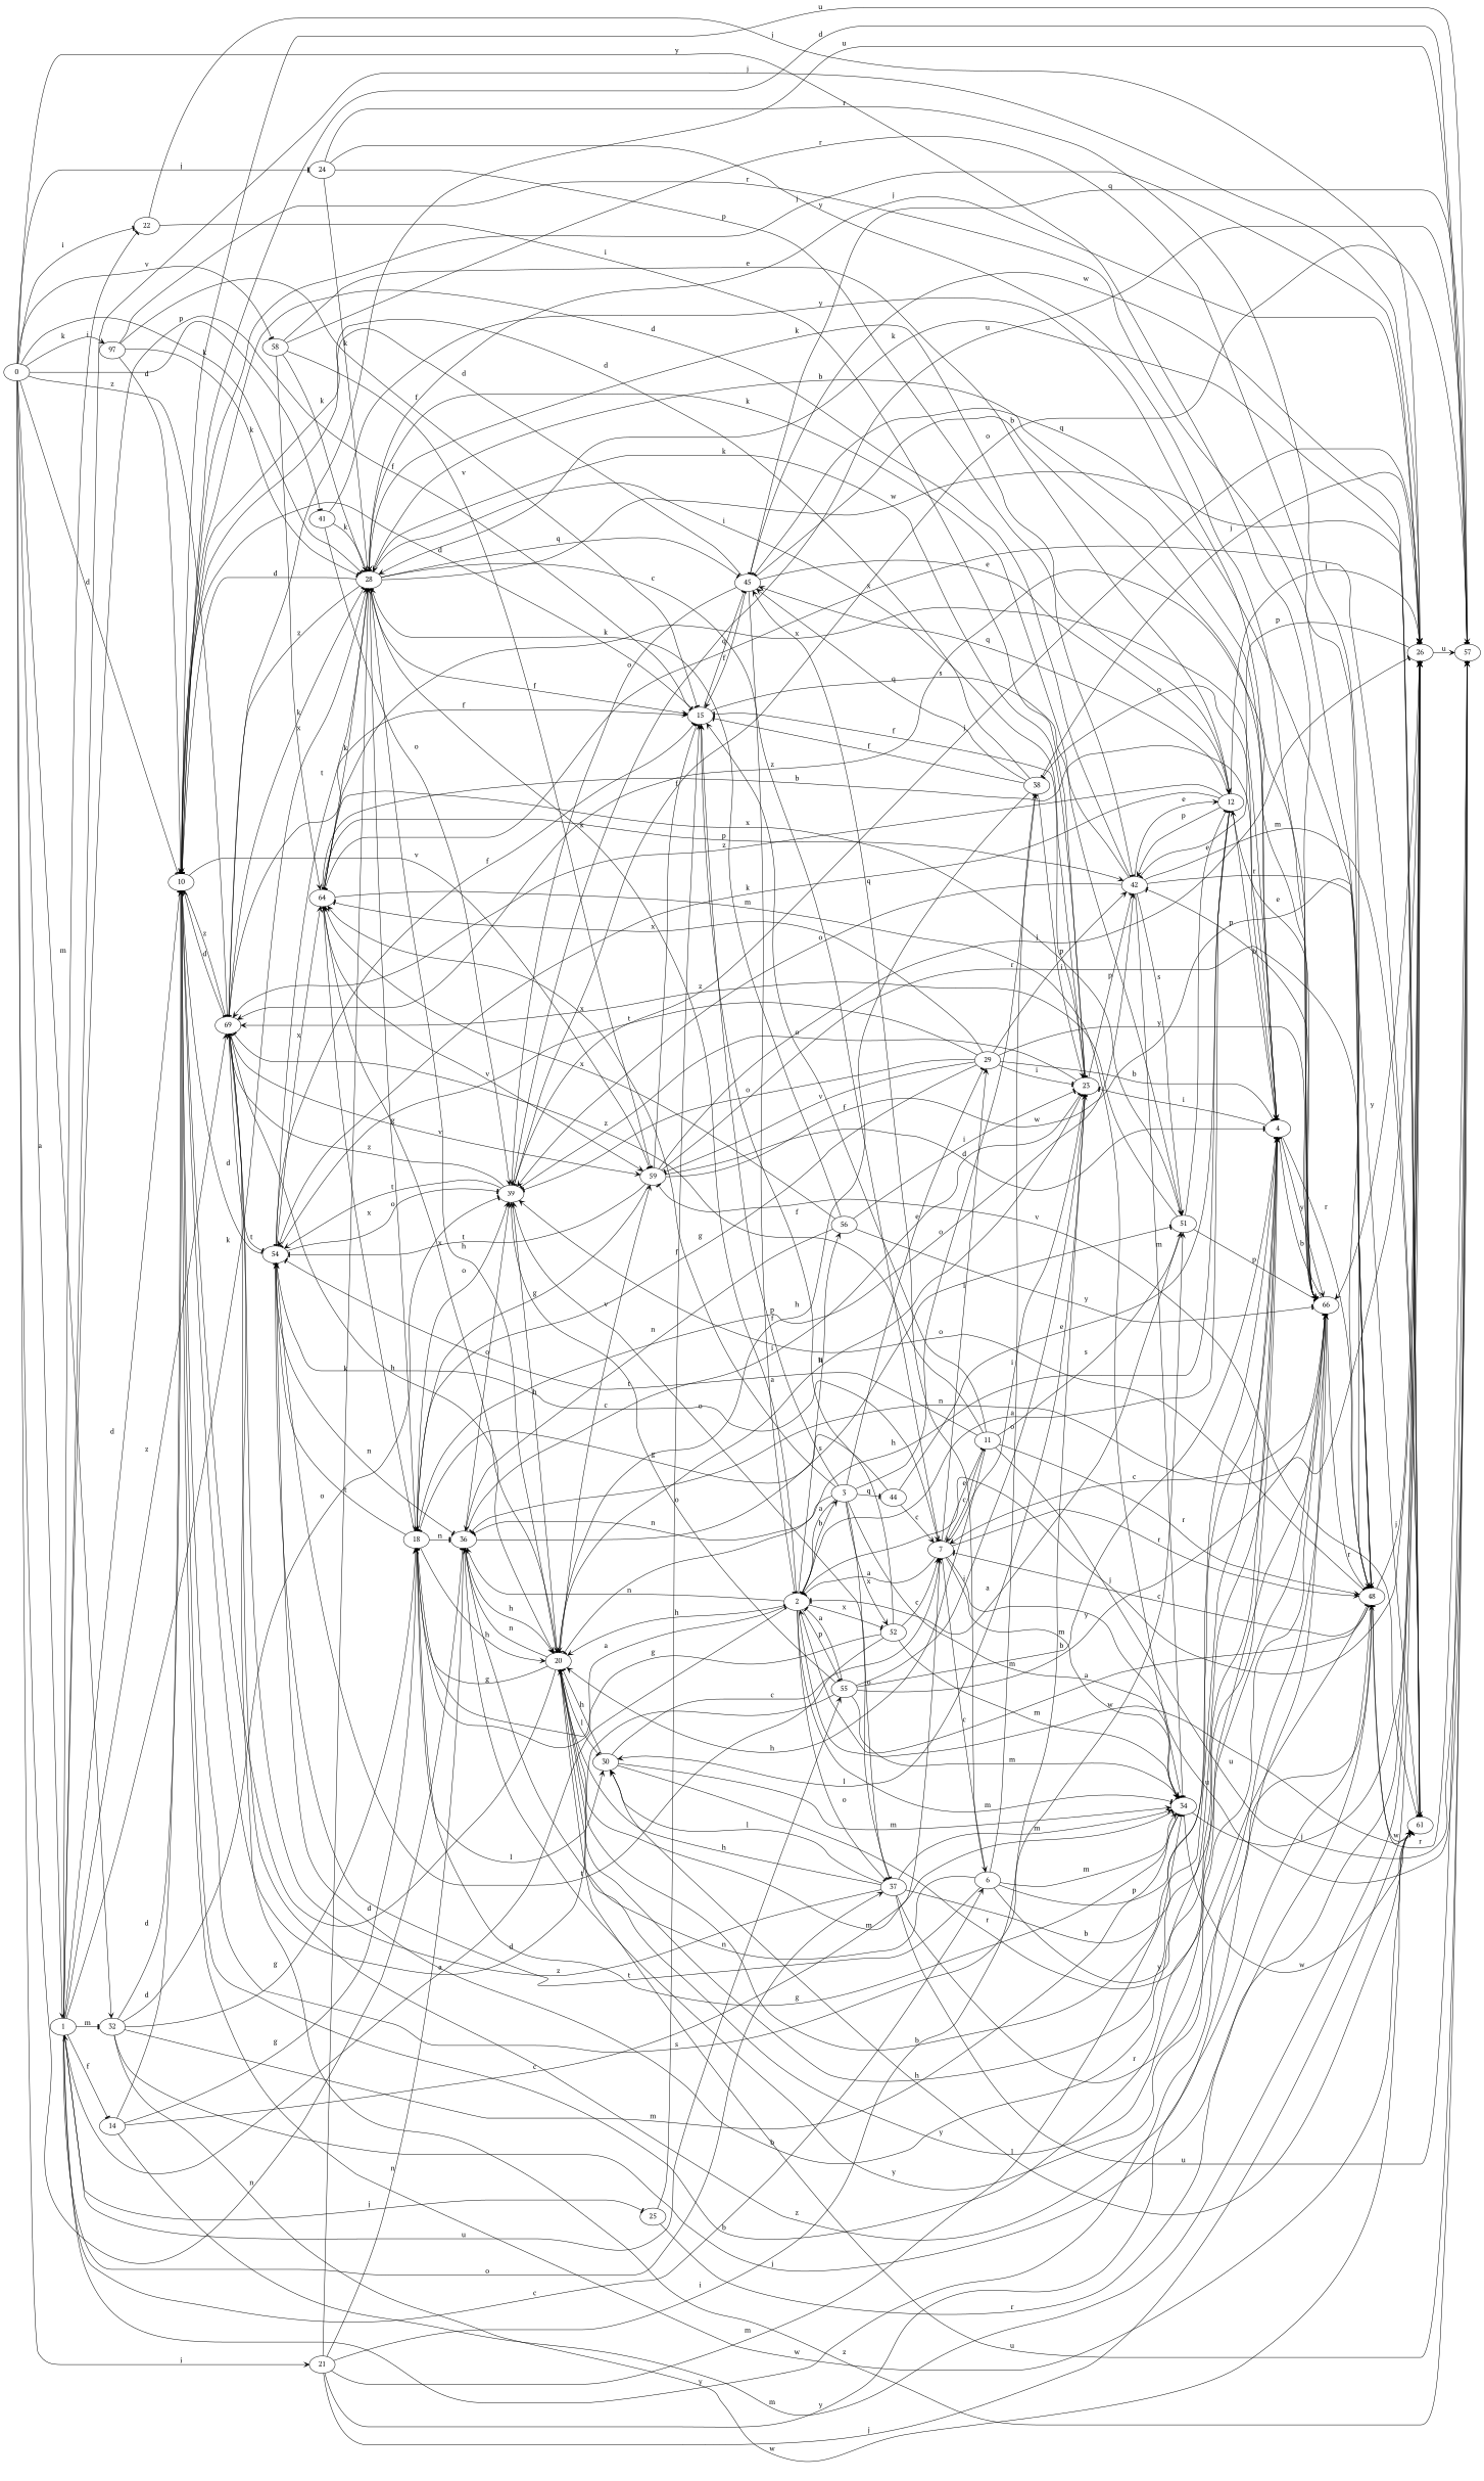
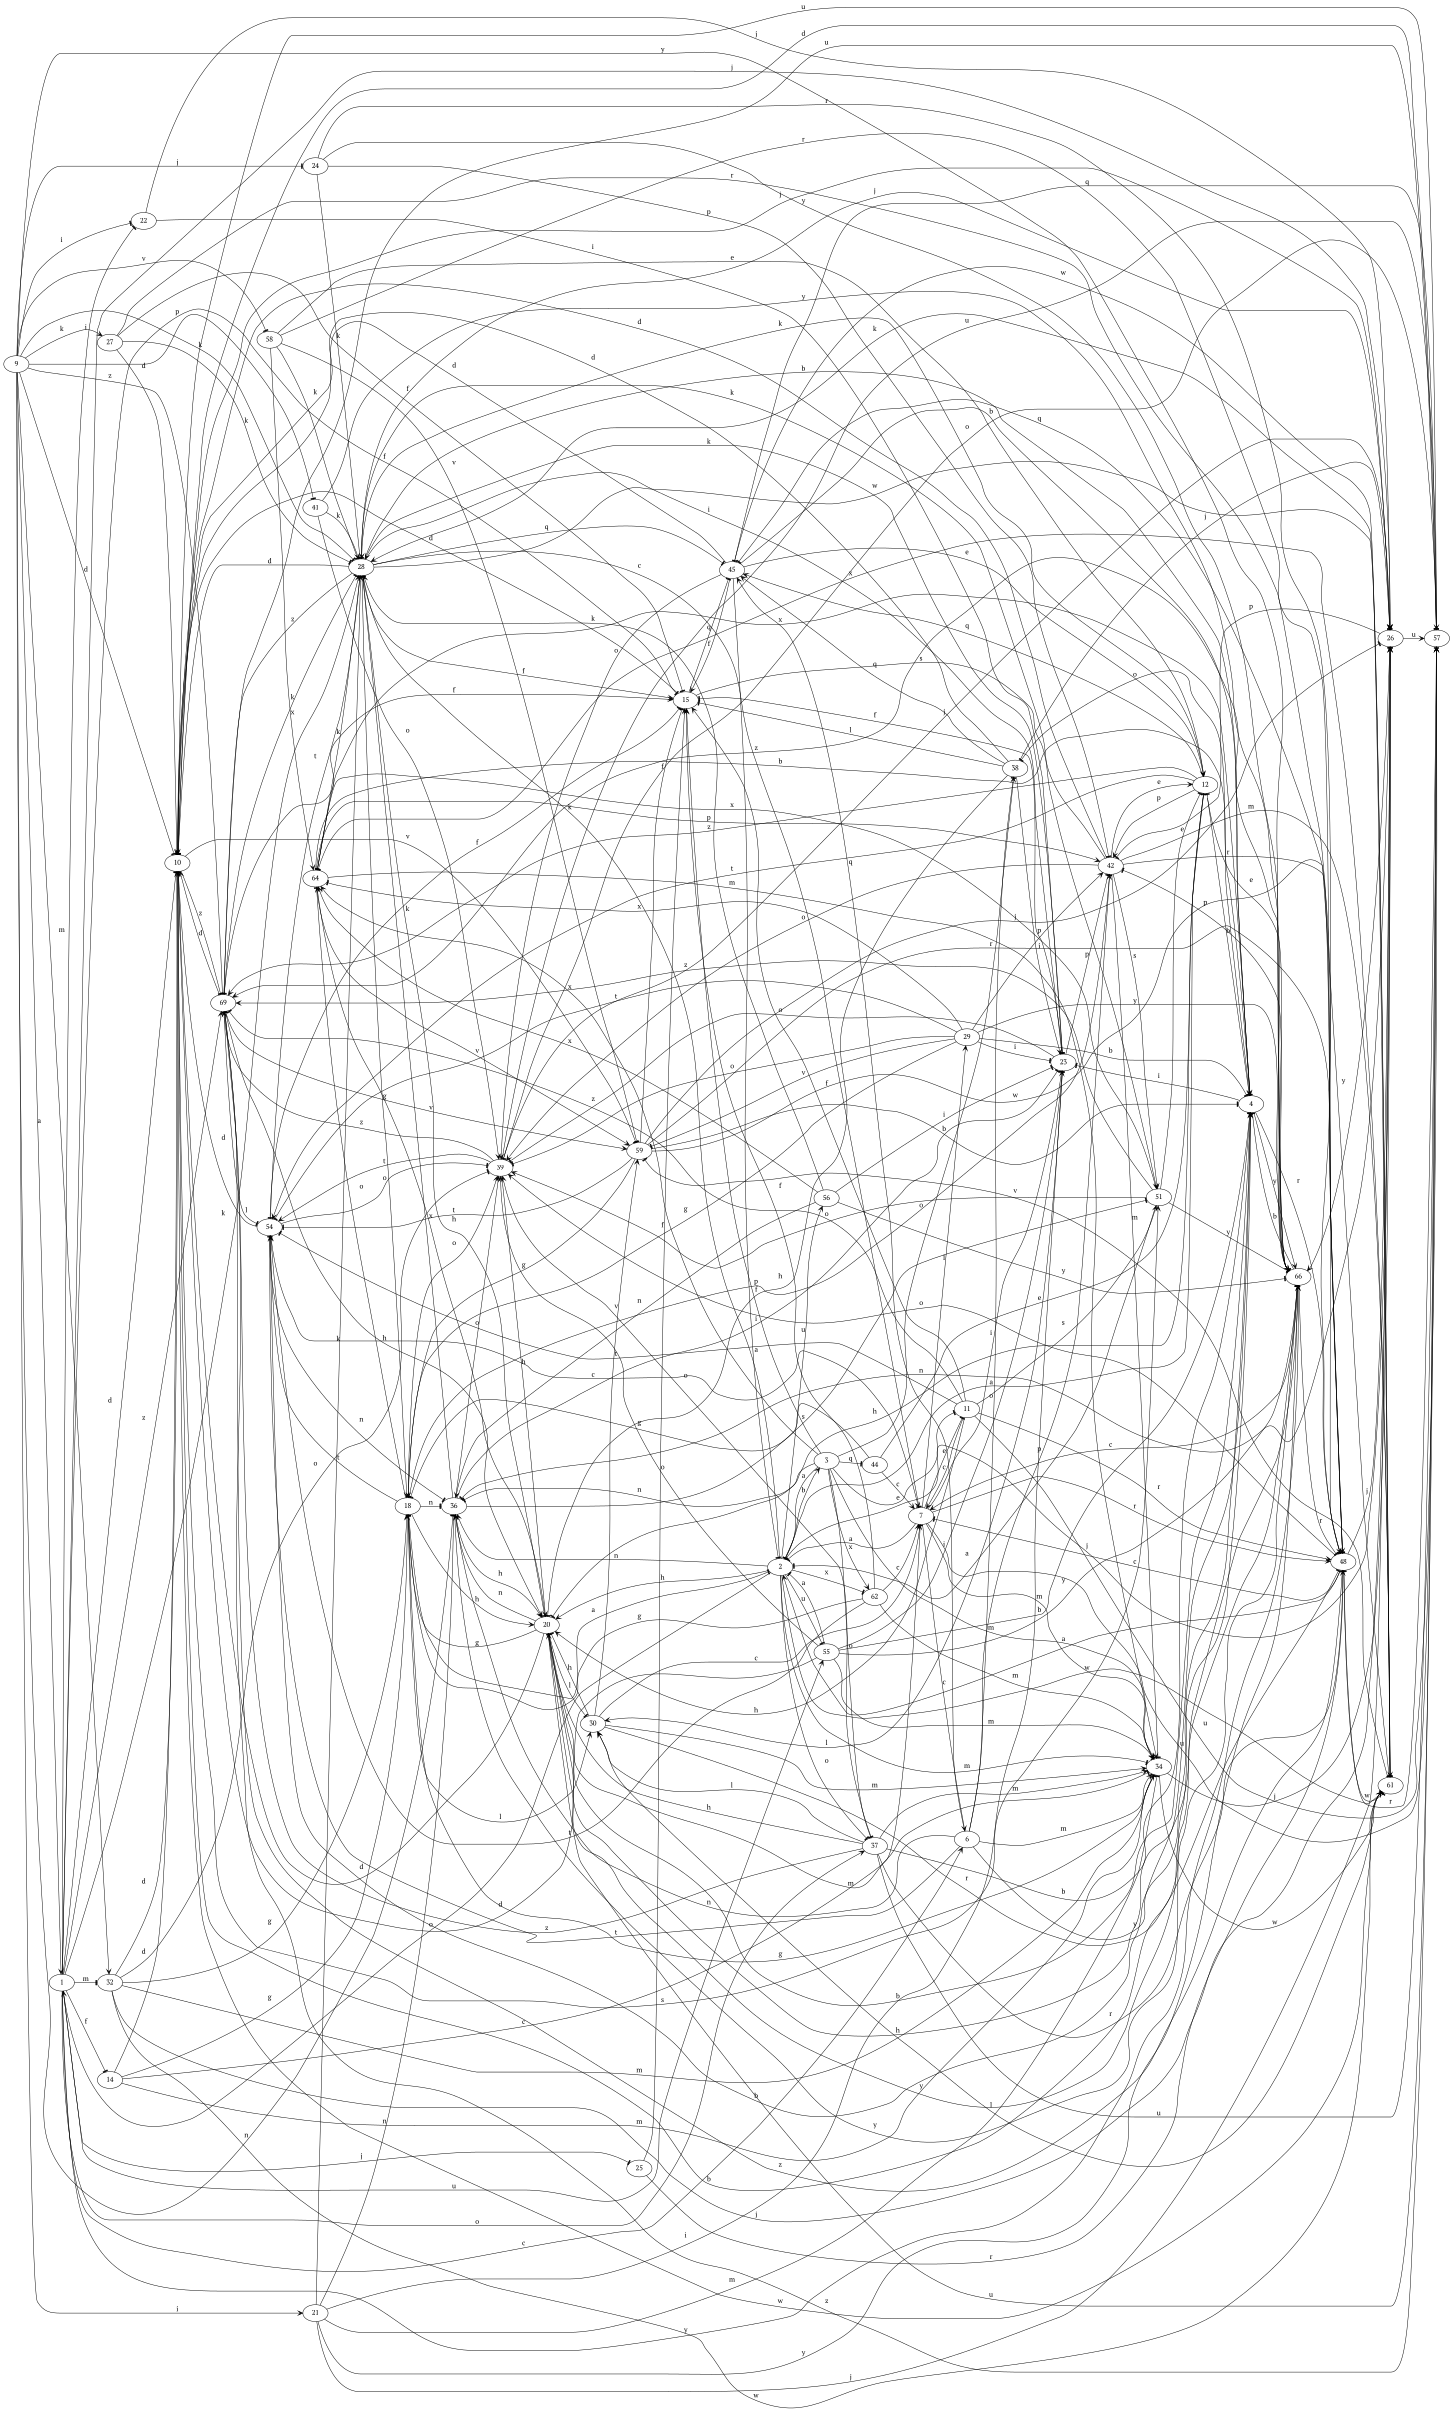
  strict digraph {
    fontname="PT Serif"
    rankdir=LR
    node [fontname="PT Serif"]
    edge [arrowhead=tee fontname="PT Serif"]
-   0
+   0 [label=9]
    1
    10
    21
    22
    24
-   27 [label=97]
+   27
    28
    32
    36
    41
    58
    66
    69
    6
    14
    15
    25
    26
    37
    55
    61
    4
    57
    51
    59
    34
    23
    48
    42
    20
    45
    54
    7
    18
    39
    64
    12
    38
    30
    2
    3
    56
-   62 [label=52]
+   62
    11
    44
    29
    0 -> 1 [arrowhead=vee label=a]
    0 -> 10 [label=d]
    0 -> 21 [arrowhead=vee label=i]
    0 -> 22 [label=i]
    0 -> 24 [label=j]
    0 -> 27 [arrowhead=vee label=k]
    0 -> 28 [label=k]
    0 -> 32 [arrowhead=vee label=m]
    0 -> 36 [label=n]
    0 -> 41 [label=p]
    0 -> 58 [label=v]
    0 -> 66 [label=y]
    0 -> 69 [label=z]
    1 -> 10 [label=d]
    1 -> 22 [label=i]
    1 -> 28 [arrowhead=vee label=k]
    1 -> 32 [label=m]
    1 -> 66 [arrowhead=vee label=y]
    1 -> 69 [arrowhead=vee label=z]
    1 -> 6 [arrowhead=vee label=c]
    1 -> 14 [label=f]
    1 -> 15 [label=f]
    1 -> 25 [label=j]
    1 -> 26 [arrowhead=vee label=j]
    1 -> 37 [arrowhead=vee label=o]
    1 -> 55 [arrowhead=vee label=u]
    10 -> 69 [label=z]
    10 -> 26 [arrowhead=vee label=j]
    10 -> 61 [arrowhead=vee label=w]
    10 -> 4 [arrowhead=vee label=b]
    10 -> 57 [label=u]
    10 -> 51 [arrowhead=vee label=s]
    10 -> 59 [label=v]
    21 -> 28 [arrowhead=vee label=k]
    21 -> 36 [label=n]
    21 -> 66 [label=y]
    21 -> 26 [arrowhead=vee label=j]
    21 -> 34 [label=m]
    21 -> 23 [label=i]
    22 -> 26 [arrowhead=vee label=j]
    22 -> 23 [label=i]
    24 -> 28 [label=k]
    24 -> 66 [arrowhead=vee label=y]
    24 -> 48 [label=r]
    24 -> 42 [label=p]
    27 -> 10 [arrowhead=vee label=d]
    27 -> 28 [label=k]
    27 -> 15 [label=f]
    27 -> 48 [label=r]
    28 -> 10 [label=d]
    28 -> 69 [label=z]
    28 -> 15 [arrowhead=vee label=f]
    28 -> 26 [label=j]
    28 -> 61 [label=w]
    28 -> 4 [label=b]
    28 -> 23 [label=i]
    28 -> 20 [label=h]
    28 -> 45 [label=q]
    28 -> 54 [label=t]
    28 -> 7 [label=c]
    28 -> 18 [arrowhead=vee label=g]
    32 -> 10 [label=d]
    32 -> 26 [arrowhead=vee label=j]
    32 -> 61 [arrowhead=vee label=w]
    32 -> 34 [label=m]
    32 -> 18 [arrowhead=vee label=g]
    32 -> 39 [label=o]
+   36 -> 28 [label=k]
    36 -> 66 [label=y]
    36 -> 51 [label=s]
    36 -> 23 [label=i]
    36 -> 20 [arrowhead=vee label=h]
    36 -> 39 [arrowhead=vee label=o]
    41 -> 28 [arrowhead=vee label=k]
    41 -> 66 [arrowhead=vee label=y]
    41 -> 39 [arrowhead=vee label=o]
    58 -> 28 [label=k]
    58 -> 59 [label=v]
    58 -> 48 [arrowhead=vee label=r]
    58 -> 64 [arrowhead=vee label=x]
    58 -> 12 [arrowhead=vee label=e]
    66 -> 69 [arrowhead=vee label=z]
    66 -> 4 [label=b]
    66 -> 48 [label=r]
    66 -> 42 [label=p]
    66 -> 7 [arrowhead=vee label=c]
-   66 -> 12 [arrowhead=vee label=e]
+   66 -> 12 [label=e]
    69 -> 10 [arrowhead=vee label=d]
    69 -> 28 [label=k]
    69 -> 15 [arrowhead=vee label=f]
    69 -> 57 [label=u]
    69 -> 59 [arrowhead=vee label=v]
    69 -> 20 [arrowhead=vee label=h]
-   69 -> 54 [label=t]
+   69 -> 54 [label=l]
    6 -> 36 [arrowhead=vee label=n]
    6 -> 66 [arrowhead=vee label=y]
    6 -> 34 [arrowhead=vee label=m]
-   6 -> 4 [label=p]
+   6 -> 42 [label=p]
    6 -> 45 [arrowhead=vee label=q]
    6 -> 54 [label=t]
    6 -> 38 [label=o]
    14 -> 10 [arrowhead=vee label=d]
-   14 -> 26 [arrowhead=vee label=m]
+   14 -> 34 [arrowhead=vee label=m]
    14 -> 7 [label=c]
    14 -> 18 [arrowhead=vee label=g]
    15 -> 10 [label=d]
    15 -> 51 [arrowhead=vee label=s]
    15 -> 45 [label=q]
    25 -> 15 [arrowhead=vee label=f]
    25 -> 48 [label=r]
    26 -> 36 [label=n]
    26 -> 66 [arrowhead=vee label=y]
    26 -> 57 [arrowhead=vee label=u]
    26 -> 42 [label=p]
    37 -> 69 [label=z]
    37 -> 4 [label=b]
    37 -> 57 [arrowhead=vee label=u]
    37 -> 34 [arrowhead=vee label=m]
    37 -> 48 [arrowhead=vee label=r]
    37 -> 20 [arrowhead=vee label=h]
    37 -> 39 [arrowhead=vee label=o]
    37 -> 30 [arrowhead=vee label=l]
    55 -> 10 [label=d]
    55 -> 66 [label=y]
    55 -> 4 [label=b]
    55 -> 34 [arrowhead=vee label=m]
    55 -> 23 [arrowhead=vee label=i]
    55 -> 39 [arrowhead=vee label=o]
    55 -> 2 [label=a]
    61 -> 28 [arrowhead=vee label=k]
    61 -> 59 [label=v]
    61 -> 64 [label=x]
    61 -> 30 [arrowhead=vee label=l]
    4 -> 66 [arrowhead=vee label=y]
    4 -> 23 [label=i]
    4 -> 48 [arrowhead=vee label=r]
    4 -> 20 [label=h]
    4 -> 64 [label=x]
    4 -> 38 [label=o]
    57 -> 10 [label=d]
    57 -> 69 [label=z]
    57 -> 48 [label=r]
    57 -> 45 [label=q]
    57 -> 39 [label=o]
-   51 -> 66 [label=p]
+   51 -> 66 [label=y]
    51 -> 69 [arrowhead=vee label=z]
+   51 -> 39 [arrowhead=vee label=o]
    51 -> 64 [label=x]
    51 -> 12 [label=e]
    51 -> 2 [label=a]
    59 -> 15 [label=f]
    59 -> 26 [label=j]
    59 -> 61 [label=w]
-   59 -> 4 [label=d]
+   59 -> 4 [label=b]
    59 -> 48 [label=r]
    59 -> 54 [label=t]
    59 -> 18 [arrowhead=vee label=g]
    34 -> 26 [arrowhead=vee label=j]
    34 -> 61 [label=w]
    34 -> 18 [label=g]
    23 -> 28 [arrowhead=vee label=k]
    23 -> 15 [label=f]
    23 -> 42 [label=p]
-   23 -> 20 [arrowhead=vee label=h]
    23 -> 39 [label=o]
    23 -> 30 [arrowhead=vee label=l]
    48 -> 69 [label=z]
    48 -> 26 [label=j]
    48 -> 61 [label=w]
    48 -> 45 [label=q]
    48 -> 7 [label=c]
    48 -> 39 [arrowhead=vee label=o]
    48 -> 2 [arrowhead=vee label=a]
    42 -> 10 [label=d]
    42 -> 28 [label=k]
    42 -> 61 [arrowhead=vee label=m]
    42 -> 51 [arrowhead=vee label=s]
    42 -> 34 [label=m]
    42 -> 48 [label=r]
    42 -> 39 [arrowhead=vee label=o]
    42 -> 12 [arrowhead=vee label=e]
    20 -> 10 [label=d]
    20 -> 36 [arrowhead=vee label=n]
    20 -> 66 [label=y]
    20 -> 4 [arrowhead=vee label=b]
    20 -> 57 [arrowhead=vee label=u]
-   20 -> 59 [arrowhead=vee label=v]
+   30 -> 59 [arrowhead=vee label=v]
    20 -> 34 [label=m]
    20 -> 18 [label=g]
    20 -> 64 [arrowhead=vee label=x]
    20 -> 30 [label=l]
    45 -> 10 [label=d]
    45 -> 15 [arrowhead=vee label=f]
    45 -> 61 [label=w]
    45 -> 4 [arrowhead=vee label=b]
    45 -> 39 [arrowhead=vee label=o]
    45 -> 12 [arrowhead=vee label=e]
    45 -> 2 [label=a]
-   54 -> 10 [label=d]
+   54 -> 10 [arrowhead=vee label=d]
    54 -> 36 [label=n]
    54 -> 15 [label=f]
    54 -> 4 [label=b]
    54 -> 7 [arrowhead=vee label=c]
    54 -> 39 [label=o]
-   54 -> 64 [arrowhead=vee label=x]
    7 -> 6 [arrowhead=vee label=c]
    7 -> 57 [label=u]
    7 -> 34 [arrowhead=vee label=m]
    7 -> 23 [label=i]
    7 -> 48 [arrowhead=vee label=r]
    7 -> 2 [label=a]
    7 -> 11 [label=e]
    7 -> 29 [arrowhead=vee label=l]
    18 -> 36 [label=n]
    18 -> 42 [arrowhead=vee label=p]
    18 -> 20 [arrowhead=vee label=h]
    18 -> 54 [arrowhead=vee label=t]
    18 -> 39 [arrowhead=vee label=o]
-   18 -> 64 [label=x]
+   18 -> 64 [label=o]
    18 -> 30 [arrowhead=vee label=l]
    18 -> 2 [label=a]
    39 -> 69 [arrowhead=vee label=z]
    39 -> 26 [arrowhead=vee label=j]
    39 -> 57 [arrowhead=vee label=u]
    39 -> 20 [arrowhead=vee label=h]
    39 -> 54 [arrowhead=vee label=t]
    64 -> 28 [label=k]
    64 -> 4 [arrowhead=vee label=b]
    64 -> 59 [arrowhead=vee label=v]
-   64 -> 34 [label=m]
+   64 -> 34 [arrowhead=vee label=m]
    64 -> 42 [arrowhead=vee label=p]
    12 -> 28 [arrowhead=vee label=k]
    12 -> 69 [arrowhead=vee label=z]
-   12 -> 26 [arrowhead=vee label=j]
    12 -> 4 [label=b]
    12 -> 42 [arrowhead=vee label=p]
    12 -> 20 [label=h]
    12 -> 45 [arrowhead=vee label=q]
-   12 -> 54 [arrowhead=vee label=k]
+   12 -> 54 [arrowhead=vee label=t]
    12 -> 2 [label=a]
    38 -> 10 [arrowhead=vee label=d]
-   38 -> 15 [label=f]
+   38 -> 15 [label=l]
    38 -> 26 [label=j]
    38 -> 23 [arrowhead=vee label=i]
    38 -> 20 [label=h]
    38 -> 45 [arrowhead=vee label=q]
    30 -> 34 [arrowhead=vee label=m]
    30 -> 48 [label=r]
    30 -> 20 [label=h]
    30 -> 7 [arrowhead=vee label=c]
-   2 -> 1 [arrowhead=vee label=a]
+   2 -> 1 [arrowhead=vee label=o]
    2 -> 28 [label=k]
    2 -> 36 [arrowhead=vee label=n]
    2 -> 26 [label=j]
    2 -> 37 [label=o]
-   2 -> 55 [label=p]
+   2 -> 55 [label=u]
    2 -> 61 [label=w]
    2 -> 34 [label=m]
    2 -> 20 [arrowhead=vee label=h]
    2 -> 3 [arrowhead=vee label=b]
    2 -> 56 [arrowhead=vee label=u]
    2 -> 62 [label=x]
    3 -> 36 [label=n]
    3 -> 15 [arrowhead=vee label=f]
    3 -> 37 [label=o]
    3 -> 34 [label=m]
    3 -> 64 [arrowhead=vee label=x]
    3 -> 38 [arrowhead=vee label=o]
    3 -> 2 [label=a]
    3 -> 62 [arrowhead=vee label=x]
-   3 -> 29 [label=e]
+   3 -> 11 [label=e]
    3 -> 44 [label=q]
    56 -> 28 [arrowhead=vee label=k]
    56 -> 36 [arrowhead=vee label=n]
    56 -> 66 [label=y]
    56 -> 23 [label=i]
    56 -> 64 [arrowhead=vee label=x]
    62 -> 15 [arrowhead=vee label=f]
    62 -> 34 [arrowhead=vee label=m]
    62 -> 54 [arrowhead=vee label=t]
    62 -> 7 [arrowhead=vee label=c]
    62 -> 18 [label=g]
    11 -> 69 [label=z]
    11 -> 15 [arrowhead=vee label=f]
-   11 -> 57 [label=u]
+   11 -> 57 [arrowhead=vee label=u]
    11 -> 51 [arrowhead=vee label=s]
    11 -> 48 [arrowhead=vee label=r]
    11 -> 20 [arrowhead=vee label=h]
    11 -> 54 [label=t]
    11 -> 7 [arrowhead=vee label=c]
    44 -> 7 [arrowhead=vee label=c]
    44 -> 18 [label=g]
    44 -> 12 [label=e]
    29 -> 66 [label=y]
    29 -> 4 [label=b]
    29 -> 59 [label=v]
    29 -> 23 [label=i]
    29 -> 42 [arrowhead=vee label=p]
    29 -> 54 [label=t]
    29 -> 18 [label=g]
    29 -> 39 [label=o]
    29 -> 64 [label=x]
  }
